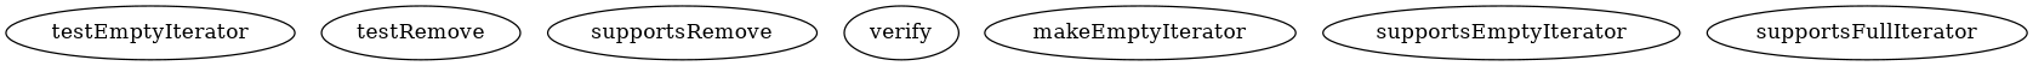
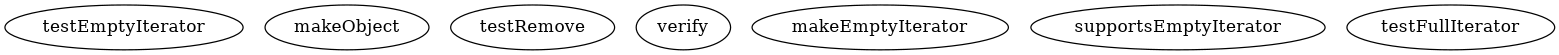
  digraph {
    testEmptyIterator
+   makeObject
    testRemove
-   supportsRemove
    verify
    makeEmptyIterator
    supportsEmptyIterator
-   supportsFullIterator
+   testFullIterator
  }
